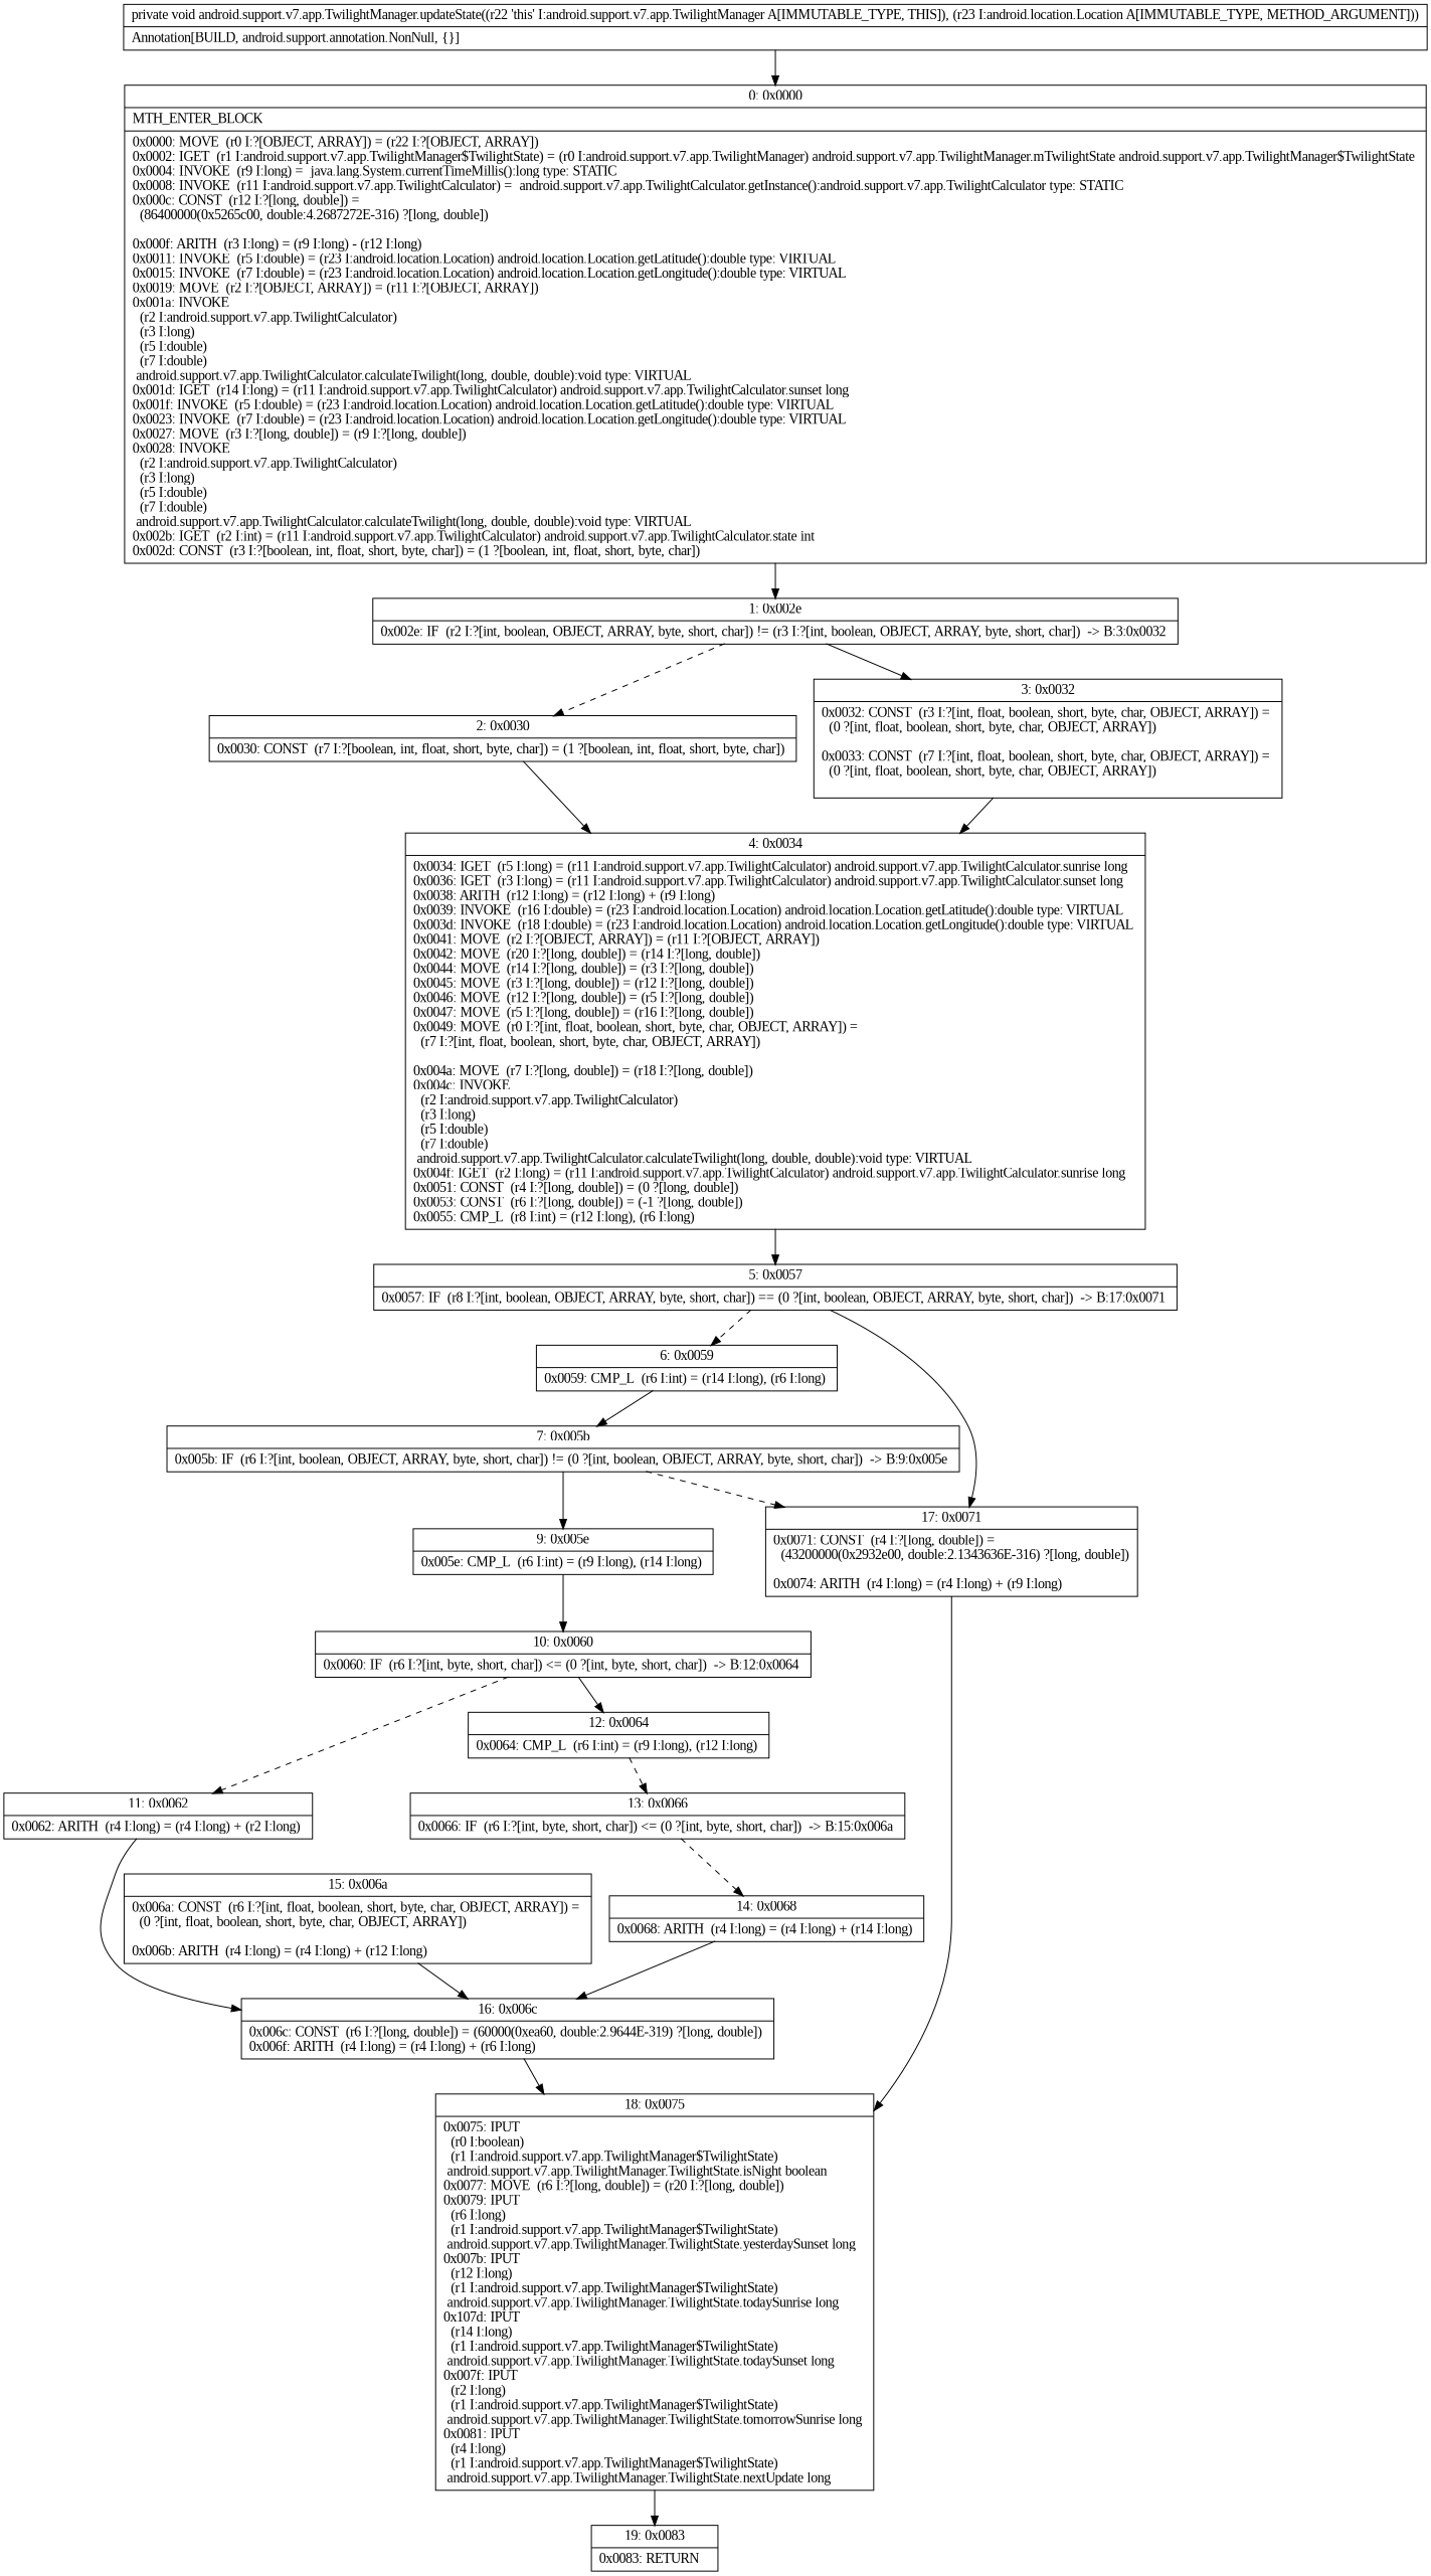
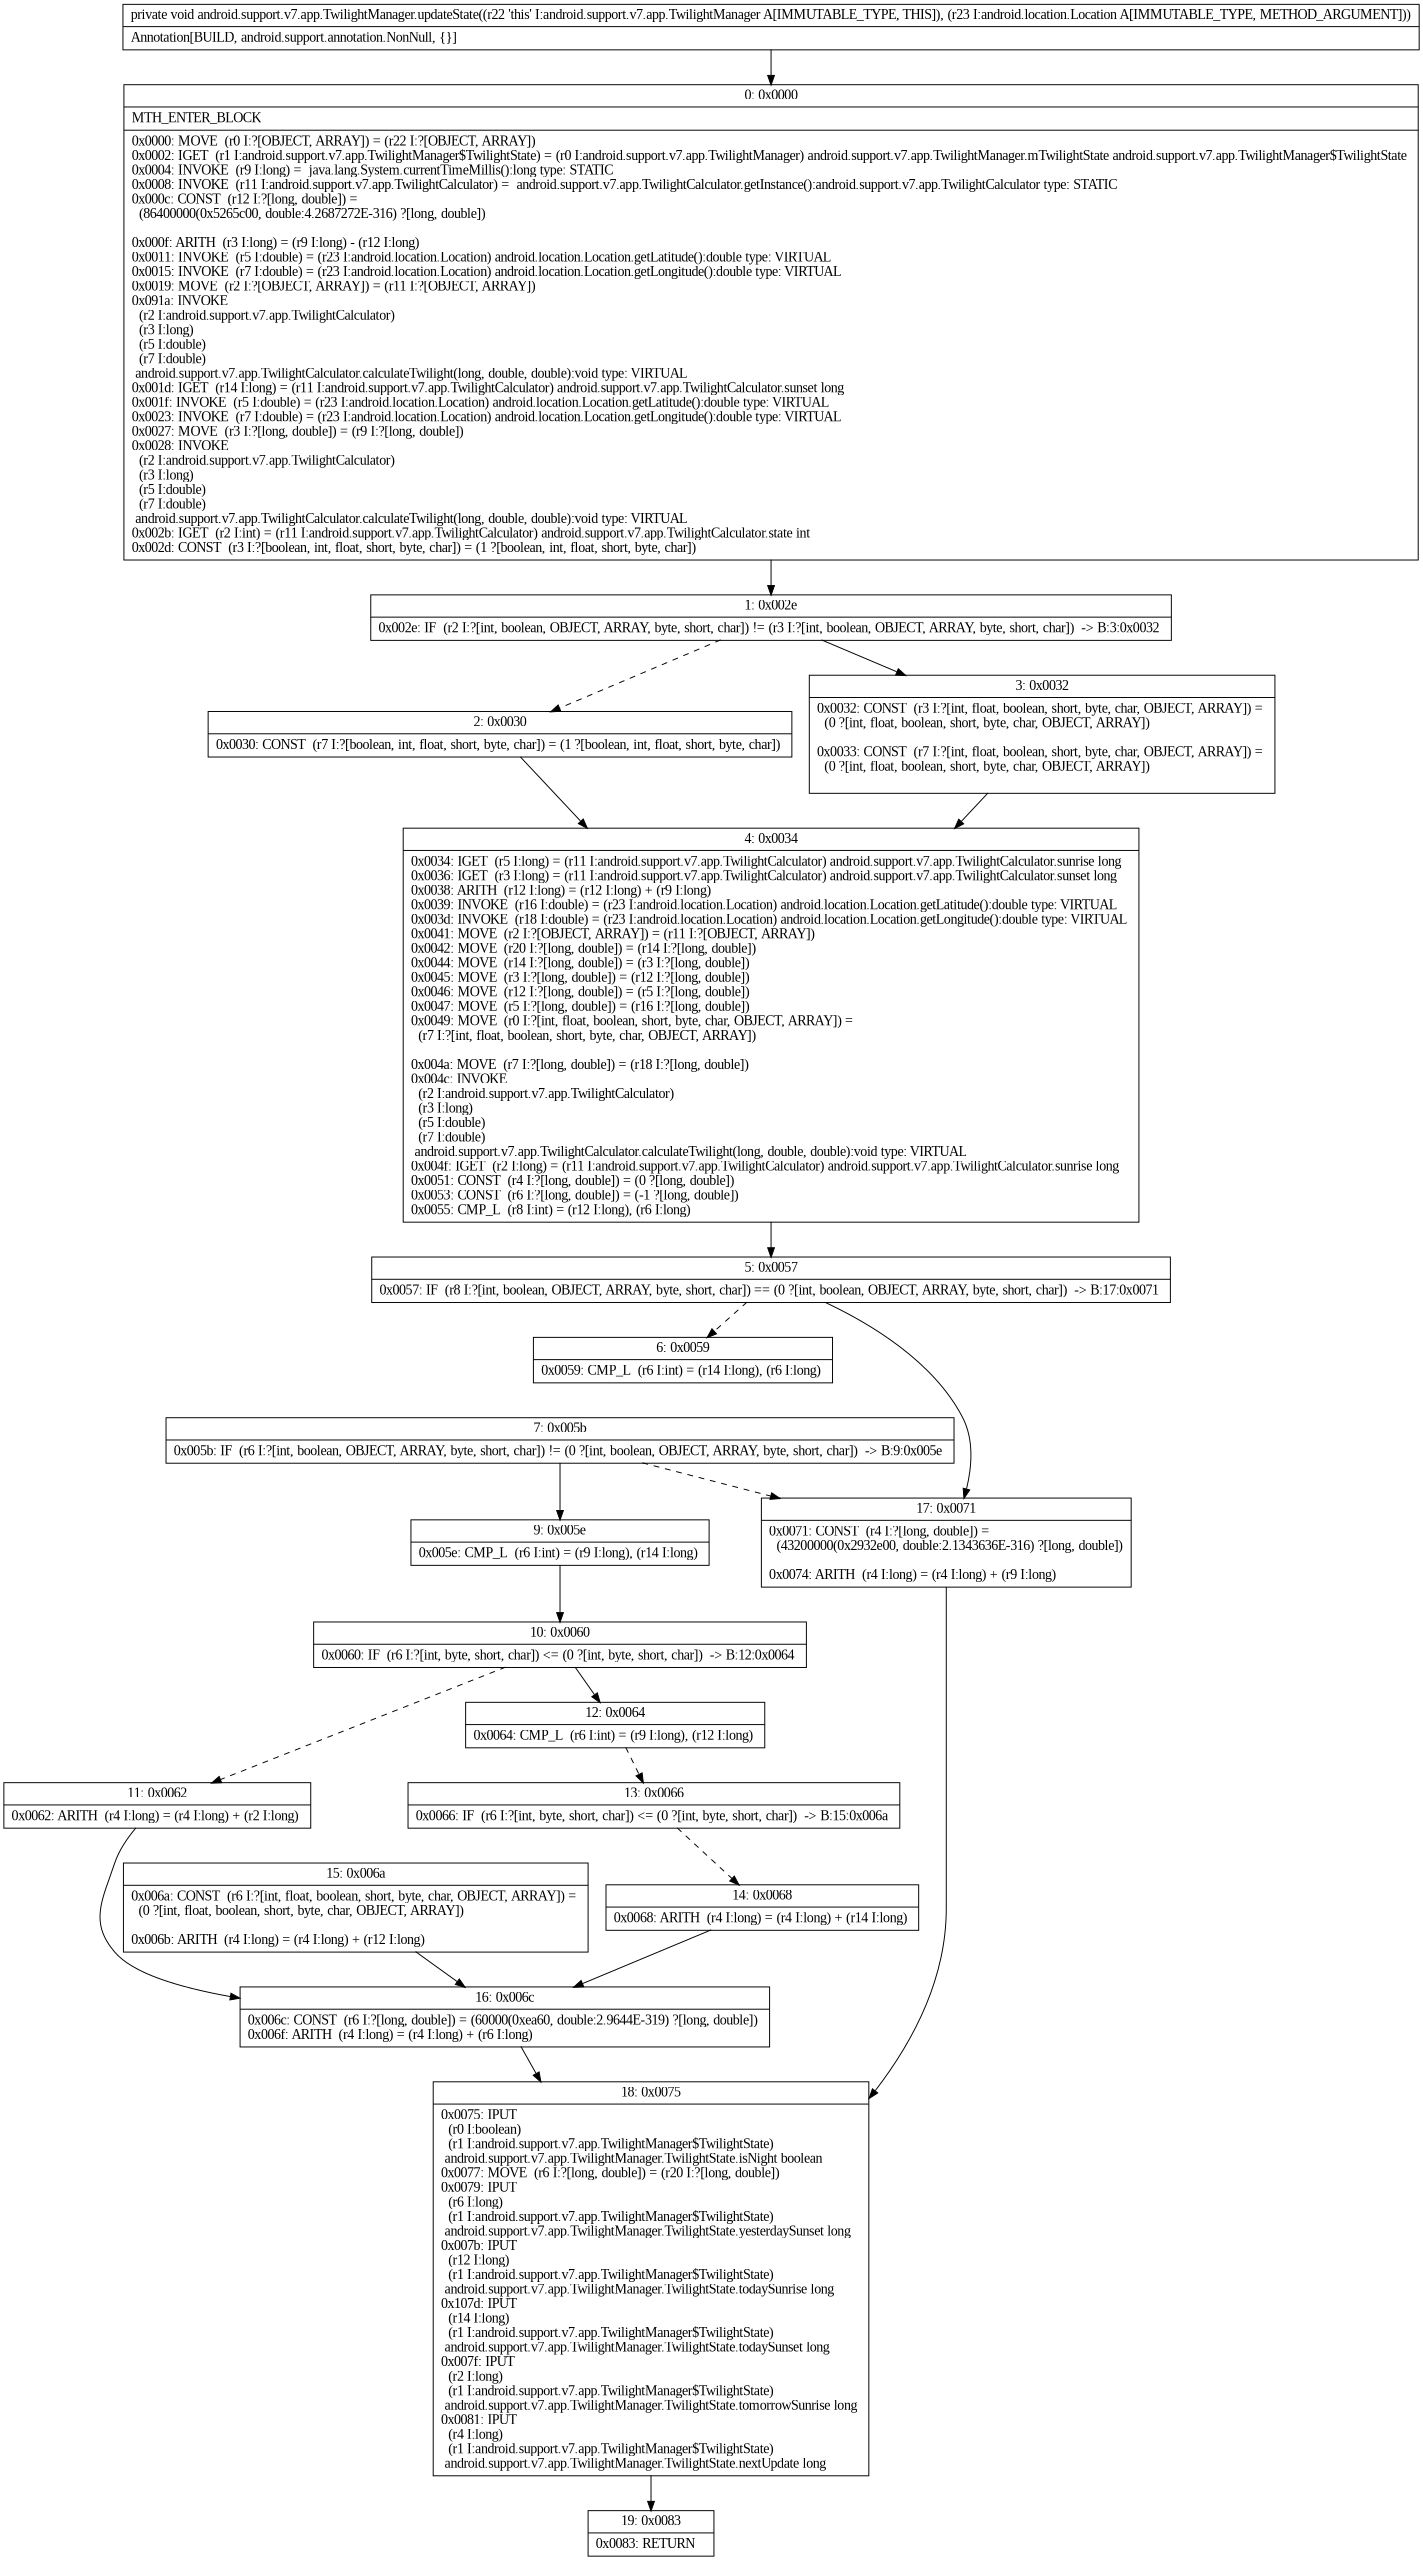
  digraph {
    fontname="Liberation Serif"
    node [fontname="Liberation Serif" shape=record]
    edge [fontname="Liberation Serif"]
-   n1 [label="{0\:\ 0x0000|MTH_ENTER_BLOCK\l|0x0000: MOVE  (r0 I:?[OBJECT, ARRAY]) = (r22 I:?[OBJECT, ARRAY]) \l0x0002: IGET  (r1 I:android.support.v7.app.TwilightManager$TwilightState) = (r0 I:android.support.v7.app.TwilightManager) android.support.v7.app.TwilightManager.mTwilightState android.support.v7.app.TwilightManager$TwilightState \l0x0004: INVOKE  (r9 I:long) =  java.lang.System.currentTimeMillis():long type: STATIC \l0x0008: INVOKE  (r11 I:android.support.v7.app.TwilightCalculator) =  android.support.v7.app.TwilightCalculator.getInstance():android.support.v7.app.TwilightCalculator type: STATIC \l0x000c: CONST  (r12 I:?[long, double]) = \l  (86400000(0x5265c00, double:4.2687272E\-316) ?[long, double])\l \l0x000f: ARITH  (r3 I:long) = (r9 I:long) \- (r12 I:long) \l0x0011: INVOKE  (r5 I:double) = (r23 I:android.location.Location) android.location.Location.getLatitude():double type: VIRTUAL \l0x0015: INVOKE  (r7 I:double) = (r23 I:android.location.Location) android.location.Location.getLongitude():double type: VIRTUAL \l0x0019: MOVE  (r2 I:?[OBJECT, ARRAY]) = (r11 I:?[OBJECT, ARRAY]) \l0x001a: INVOKE  \l  (r2 I:android.support.v7.app.TwilightCalculator)\l  (r3 I:long)\l  (r5 I:double)\l  (r7 I:double)\l android.support.v7.app.TwilightCalculator.calculateTwilight(long, double, double):void type: VIRTUAL \l0x001d: IGET  (r14 I:long) = (r11 I:android.support.v7.app.TwilightCalculator) android.support.v7.app.TwilightCalculator.sunset long \l0x001f: INVOKE  (r5 I:double) = (r23 I:android.location.Location) android.location.Location.getLatitude():double type: VIRTUAL \l0x0023: INVOKE  (r7 I:double) = (r23 I:android.location.Location) android.location.Location.getLongitude():double type: VIRTUAL \l0x0027: MOVE  (r3 I:?[long, double]) = (r9 I:?[long, double]) \l0x0028: INVOKE  \l  (r2 I:android.support.v7.app.TwilightCalculator)\l  (r3 I:long)\l  (r5 I:double)\l  (r7 I:double)\l android.support.v7.app.TwilightCalculator.calculateTwilight(long, double, double):void type: VIRTUAL \l0x002b: IGET  (r2 I:int) = (r11 I:android.support.v7.app.TwilightCalculator) android.support.v7.app.TwilightCalculator.state int \l0x002d: CONST  (r3 I:?[boolean, int, float, short, byte, char]) = (1 ?[boolean, int, float, short, byte, char]) \l}"]
+   n1 [label="{0\:\ 0x0000|MTH_ENTER_BLOCK\l|0x0000: MOVE  (r0 I:?[OBJECT, ARRAY]) = (r22 I:?[OBJECT, ARRAY]) \l0x0002: IGET  (r1 I:android.support.v7.app.TwilightManager$TwilightState) = (r0 I:android.support.v7.app.TwilightManager) android.support.v7.app.TwilightManager.mTwilightState android.support.v7.app.TwilightManager$TwilightState \l0x0004: INVOKE  (r9 I:long) =  java.lang.System.currentTimeMillis():long type: STATIC \l0x0008: INVOKE  (r11 I:android.support.v7.app.TwilightCalculator) =  android.support.v7.app.TwilightCalculator.getInstance():android.support.v7.app.TwilightCalculator type: STATIC \l0x000c: CONST  (r12 I:?[long, double]) = \l  (86400000(0x5265c00, double:4.2687272E\-316) ?[long, double])\l \l0x000f: ARITH  (r3 I:long) = (r9 I:long) \- (r12 I:long) \l0x0011: INVOKE  (r5 I:double) = (r23 I:android.location.Location) android.location.Location.getLatitude():double type: VIRTUAL \l0x0015: INVOKE  (r7 I:double) = (r23 I:android.location.Location) android.location.Location.getLongitude():double type: VIRTUAL \l0x0019: MOVE  (r2 I:?[OBJECT, ARRAY]) = (r11 I:?[OBJECT, ARRAY]) \l0x091a: INVOKE  \l  (r2 I:android.support.v7.app.TwilightCalculator)\l  (r3 I:long)\l  (r5 I:double)\l  (r7 I:double)\l android.support.v7.app.TwilightCalculator.calculateTwilight(long, double, double):void type: VIRTUAL \l0x001d: IGET  (r14 I:long) = (r11 I:android.support.v7.app.TwilightCalculator) android.support.v7.app.TwilightCalculator.sunset long \l0x001f: INVOKE  (r5 I:double) = (r23 I:android.location.Location) android.location.Location.getLatitude():double type: VIRTUAL \l0x0023: INVOKE  (r7 I:double) = (r23 I:android.location.Location) android.location.Location.getLongitude():double type: VIRTUAL \l0x0027: MOVE  (r3 I:?[long, double]) = (r9 I:?[long, double]) \l0x0028: INVOKE  \l  (r2 I:android.support.v7.app.TwilightCalculator)\l  (r3 I:long)\l  (r5 I:double)\l  (r7 I:double)\l android.support.v7.app.TwilightCalculator.calculateTwilight(long, double, double):void type: VIRTUAL \l0x002b: IGET  (r2 I:int) = (r11 I:android.support.v7.app.TwilightCalculator) android.support.v7.app.TwilightCalculator.state int \l0x002d: CONST  (r3 I:?[boolean, int, float, short, byte, char]) = (1 ?[boolean, int, float, short, byte, char]) \l}"]
    n2 [label="{1\:\ 0x002e|0x002e: IF  (r2 I:?[int, boolean, OBJECT, ARRAY, byte, short, char]) != (r3 I:?[int, boolean, OBJECT, ARRAY, byte, short, char])  \-\> B:3:0x0032 \l}"]
    n3 [label="{2\:\ 0x0030|0x0030: CONST  (r7 I:?[boolean, int, float, short, byte, char]) = (1 ?[boolean, int, float, short, byte, char]) \l}"]
    n4 [label="{3\:\ 0x0032|0x0032: CONST  (r3 I:?[int, float, boolean, short, byte, char, OBJECT, ARRAY]) = \l  (0 ?[int, float, boolean, short, byte, char, OBJECT, ARRAY])\l \l0x0033: CONST  (r7 I:?[int, float, boolean, short, byte, char, OBJECT, ARRAY]) = \l  (0 ?[int, float, boolean, short, byte, char, OBJECT, ARRAY])\l \l}"]
    n5 [label="{4\:\ 0x0034|0x0034: IGET  (r5 I:long) = (r11 I:android.support.v7.app.TwilightCalculator) android.support.v7.app.TwilightCalculator.sunrise long \l0x0036: IGET  (r3 I:long) = (r11 I:android.support.v7.app.TwilightCalculator) android.support.v7.app.TwilightCalculator.sunset long \l0x0038: ARITH  (r12 I:long) = (r12 I:long) + (r9 I:long) \l0x0039: INVOKE  (r16 I:double) = (r23 I:android.location.Location) android.location.Location.getLatitude():double type: VIRTUAL \l0x003d: INVOKE  (r18 I:double) = (r23 I:android.location.Location) android.location.Location.getLongitude():double type: VIRTUAL \l0x0041: MOVE  (r2 I:?[OBJECT, ARRAY]) = (r11 I:?[OBJECT, ARRAY]) \l0x0042: MOVE  (r20 I:?[long, double]) = (r14 I:?[long, double]) \l0x0044: MOVE  (r14 I:?[long, double]) = (r3 I:?[long, double]) \l0x0045: MOVE  (r3 I:?[long, double]) = (r12 I:?[long, double]) \l0x0046: MOVE  (r12 I:?[long, double]) = (r5 I:?[long, double]) \l0x0047: MOVE  (r5 I:?[long, double]) = (r16 I:?[long, double]) \l0x0049: MOVE  (r0 I:?[int, float, boolean, short, byte, char, OBJECT, ARRAY]) = \l  (r7 I:?[int, float, boolean, short, byte, char, OBJECT, ARRAY])\l \l0x004a: MOVE  (r7 I:?[long, double]) = (r18 I:?[long, double]) \l0x004c: INVOKE  \l  (r2 I:android.support.v7.app.TwilightCalculator)\l  (r3 I:long)\l  (r5 I:double)\l  (r7 I:double)\l android.support.v7.app.TwilightCalculator.calculateTwilight(long, double, double):void type: VIRTUAL \l0x004f: IGET  (r2 I:long) = (r11 I:android.support.v7.app.TwilightCalculator) android.support.v7.app.TwilightCalculator.sunrise long \l0x0051: CONST  (r4 I:?[long, double]) = (0 ?[long, double]) \l0x0053: CONST  (r6 I:?[long, double]) = (\-1 ?[long, double]) \l0x0055: CMP_L  (r8 I:int) = (r12 I:long), (r6 I:long) \l}"]
    n6 [label="{5\:\ 0x0057|0x0057: IF  (r8 I:?[int, boolean, OBJECT, ARRAY, byte, short, char]) == (0 ?[int, boolean, OBJECT, ARRAY, byte, short, char])  \-\> B:17:0x0071 \l}"]
    n7 [label="{6\:\ 0x0059|0x0059: CMP_L  (r6 I:int) = (r14 I:long), (r6 I:long) \l}"]
    n8 [label="{17\:\ 0x0071|0x0071: CONST  (r4 I:?[long, double]) = \l  (43200000(0x2932e00, double:2.1343636E\-316) ?[long, double])\l \l0x0074: ARITH  (r4 I:long) = (r4 I:long) + (r9 I:long) \l}"]
    n9 [label="{7\:\ 0x005b|0x005b: IF  (r6 I:?[int, boolean, OBJECT, ARRAY, byte, short, char]) != (0 ?[int, boolean, OBJECT, ARRAY, byte, short, char])  \-\> B:9:0x005e \l}"]
    n10 [label="{18\:\ 0x0075|0x0075: IPUT  \l  (r0 I:boolean)\l  (r1 I:android.support.v7.app.TwilightManager$TwilightState)\l android.support.v7.app.TwilightManager.TwilightState.isNight boolean \l0x0077: MOVE  (r6 I:?[long, double]) = (r20 I:?[long, double]) \l0x0079: IPUT  \l  (r6 I:long)\l  (r1 I:android.support.v7.app.TwilightManager$TwilightState)\l android.support.v7.app.TwilightManager.TwilightState.yesterdaySunset long \l0x007b: IPUT  \l  (r12 I:long)\l  (r1 I:android.support.v7.app.TwilightManager$TwilightState)\l android.support.v7.app.TwilightManager.TwilightState.todaySunrise long \l0x107d: IPUT  \l  (r14 I:long)\l  (r1 I:android.support.v7.app.TwilightManager$TwilightState)\l android.support.v7.app.TwilightManager.TwilightState.todaySunset long \l0x007f: IPUT  \l  (r2 I:long)\l  (r1 I:android.support.v7.app.TwilightManager$TwilightState)\l android.support.v7.app.TwilightManager.TwilightState.tomorrowSunrise long \l0x0081: IPUT  \l  (r4 I:long)\l  (r1 I:android.support.v7.app.TwilightManager$TwilightState)\l android.support.v7.app.TwilightManager.TwilightState.nextUpdate long \l}"]
    n11 [label="{9\:\ 0x005e|0x005e: CMP_L  (r6 I:int) = (r9 I:long), (r14 I:long) \l}"]
    n12 [label="{10\:\ 0x0060|0x0060: IF  (r6 I:?[int, byte, short, char]) \<= (0 ?[int, byte, short, char])  \-\> B:12:0x0064 \l}"]
    n13 [label="{11\:\ 0x0062|0x0062: ARITH  (r4 I:long) = (r4 I:long) + (r2 I:long) \l}"]
    n14 [label="{12\:\ 0x0064|0x0064: CMP_L  (r6 I:int) = (r9 I:long), (r12 I:long) \l}"]
    n15 [label="{16\:\ 0x006c|0x006c: CONST  (r6 I:?[long, double]) = (60000(0xea60, double:2.9644E\-319) ?[long, double]) \l0x006f: ARITH  (r4 I:long) = (r4 I:long) + (r6 I:long) \l}"]
    n16 [label="{13\:\ 0x0066|0x0066: IF  (r6 I:?[int, byte, short, char]) \<= (0 ?[int, byte, short, char])  \-\> B:15:0x006a \l}"]
    n17 [label="{14\:\ 0x0068|0x0068: ARITH  (r4 I:long) = (r4 I:long) + (r14 I:long) \l}"]
    n18 [label="{15\:\ 0x006a|0x006a: CONST  (r6 I:?[int, float, boolean, short, byte, char, OBJECT, ARRAY]) = \l  (0 ?[int, float, boolean, short, byte, char, OBJECT, ARRAY])\l \l0x006b: ARITH  (r4 I:long) = (r4 I:long) + (r12 I:long) \l}"]
    n19 [label="{19\:\ 0x0083|0x0083: RETURN   \l}"]
    n20 [label="{private void android.support.v7.app.TwilightManager.updateState((r22 'this' I:android.support.v7.app.TwilightManager A[IMMUTABLE_TYPE, THIS]), (r23 I:android.location.Location A[IMMUTABLE_TYPE, METHOD_ARGUMENT]))  | Annotation[BUILD, android.support.annotation.NonNull, \{\}]\l}"]
    n1 -> n2
    n2 -> n3 [style=dashed]
    n2 -> n4
    n3 -> n5
    n4 -> n5
    n5 -> n6
    n6 -> n7 [style=dashed]
    n6 -> n8
-   n7 -> n9
    n8 -> n10
    n9 -> n8 [style=dashed]
    n9 -> n11
    n10 -> n19
    n11 -> n12
    n12 -> n13 [style=dashed]
    n12 -> n14
    n13 -> n15
    n14 -> n16 [style=dashed]
    n15 -> n10
    n16 -> n17 [style=dashed]
    n17 -> n15
    n18 -> n15
    n20 -> n1
  }
